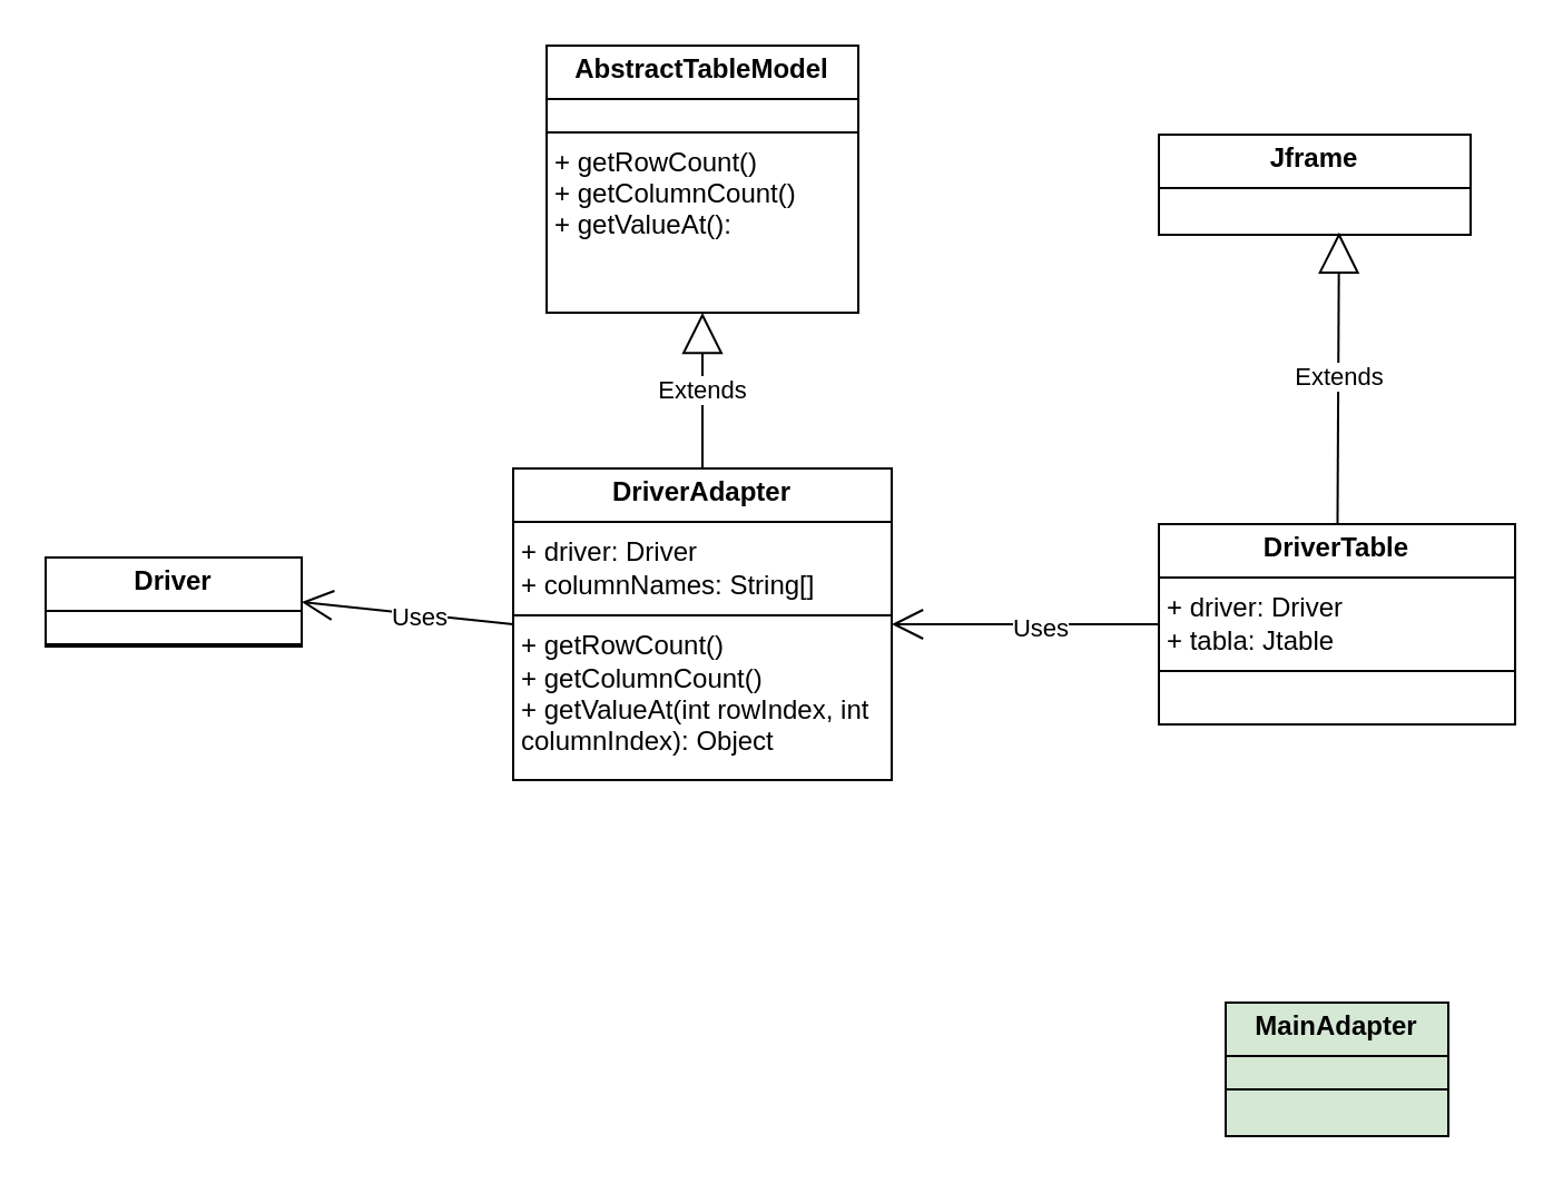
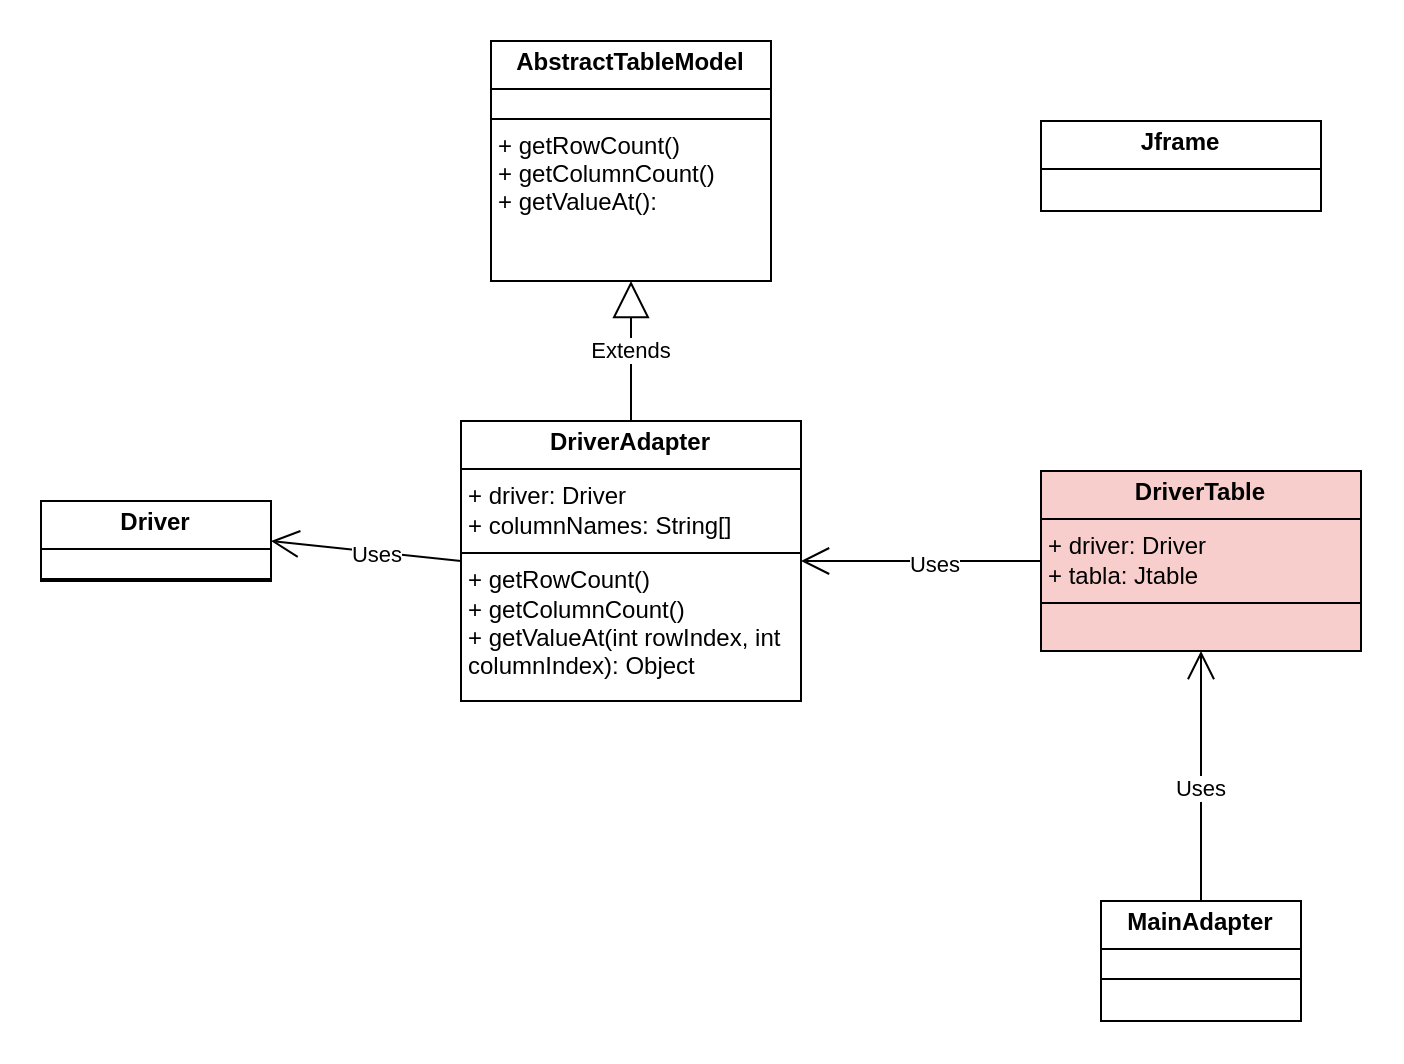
  <mxCell id="0" />
  <mxCell id="1" parent="0" />
  <mxCell id="2" value="&lt;p style=&quot;margin:0px;margin-top:4px;text-align:center;&quot;&gt;&lt;b&gt;Driver&lt;/b&gt;&lt;/p&gt;&lt;hr size=&quot;1&quot; style=&quot;border-style:solid;&quot;&gt;&lt;div style=&quot;height:2px;&quot;&gt;&lt;/div&gt;&lt;hr size=&quot;1&quot; style=&quot;border-style:solid;&quot;&gt;&lt;div style=&quot;height:2px;&quot;&gt;&lt;/div&gt;" style="verticalAlign=top;align=left;overflow=fill;html=1;whiteSpace=wrap;" vertex="1" parent="1"><mxGeometry x="20" y="250" width="115" height="40" as="geometry" /></mxCell>
- <mxCell id="3" value="&lt;p style=&quot;margin:0px;margin-top:4px;text-align:center;&quot;&gt;&lt;b&gt;MainAdapter&lt;/b&gt;&lt;/p&gt;&lt;hr size=&quot;1&quot; style=&quot;border-style:solid;&quot;&gt;&lt;div style=&quot;height:2px;&quot;&gt;&lt;/div&gt;&lt;hr size=&quot;1&quot; style=&quot;border-style:solid;&quot;&gt;&lt;div style=&quot;height:2px;&quot;&gt;&lt;/div&gt;" style="verticalAlign=top;align=left;overflow=fill;html=1;whiteSpace=wrap;fillColor=#d5e8d4;" vertex="1" parent="1"><mxGeometry x="550" y="450" width="100" height="60" as="geometry" /></mxCell>
+ <mxCell id="3" value="&lt;p style=&quot;margin:0px;margin-top:4px;text-align:center;&quot;&gt;&lt;b&gt;MainAdapter&lt;/b&gt;&lt;/p&gt;&lt;hr size=&quot;1&quot; style=&quot;border-style:solid;&quot;&gt;&lt;div style=&quot;height:2px;&quot;&gt;&lt;/div&gt;&lt;hr size=&quot;1&quot; style=&quot;border-style:solid;&quot;&gt;&lt;div style=&quot;height:2px;&quot;&gt;&lt;/div&gt;" style="verticalAlign=top;align=left;overflow=fill;html=1;whiteSpace=wrap;" vertex="1" parent="1"><mxGeometry x="550" y="450" width="100" height="60" as="geometry" /></mxCell>
  <mxCell id="4" value="&lt;p style=&quot;margin:0px;margin-top:4px;text-align:center;&quot;&gt;&lt;b&gt;DriverAdapter&lt;/b&gt;&lt;/p&gt;&lt;hr size=&quot;1&quot; style=&quot;border-style:solid;&quot;&gt;&lt;p style=&quot;margin:0px;margin-left:4px;&quot;&gt;+ driver: Driver&lt;/p&gt;&lt;p style=&quot;margin:0px;margin-left:4px;&quot;&gt;+ columnNames:&amp;nbsp;String[]&lt;/p&gt;&lt;hr size=&quot;1&quot; style=&quot;border-style:solid;&quot;&gt;&lt;p style=&quot;margin: 0px 0px 0px 4px;&quot;&gt;+ getRowCount()&lt;/p&gt;&lt;p style=&quot;margin: 0px 0px 0px 4px;&quot;&gt;+&amp;nbsp;getColumnCount()&lt;/p&gt;&lt;p style=&quot;margin: 0px 0px 0px 4px;&quot;&gt;+&amp;nbsp;getValueAt(int rowIndex, int columnIndex): Object&lt;/p&gt;" style="verticalAlign=top;align=left;overflow=fill;html=1;whiteSpace=wrap;" vertex="1" parent="1"><mxGeometry x="230" y="210" width="170" height="140" as="geometry" /></mxCell>
  <mxCell id="5" value="&lt;p style=&quot;margin:0px;margin-top:4px;text-align:center;&quot;&gt;&lt;b&gt;AbstractTableModel&lt;/b&gt;&lt;/p&gt;&lt;hr size=&quot;1&quot; style=&quot;border-style:solid;&quot;&gt;&lt;p style=&quot;margin: 0px 0px 0px 4px; font-size: 1px;&quot;&gt;&lt;br&gt;&lt;/p&gt;&lt;hr size=&quot;1&quot; style=&quot;border-style:solid;&quot;&gt;&lt;p style=&quot;margin:0px;margin-left:4px;&quot;&gt;+ getRowCount()&lt;/p&gt;&lt;p style=&quot;margin:0px;margin-left:4px;&quot;&gt;+&amp;nbsp;getColumnCount()&lt;/p&gt;&lt;p style=&quot;margin:0px;margin-left:4px;&quot;&gt;+&amp;nbsp;getValueAt():&amp;nbsp;&lt;/p&gt;" style="verticalAlign=top;align=left;overflow=fill;html=1;whiteSpace=wrap;" vertex="1" parent="1"><mxGeometry x="245" y="20" width="140" height="120" as="geometry" /></mxCell>
- <mxCell id="6" value="&lt;p style=&quot;margin:0px;margin-top:4px;text-align:center;&quot;&gt;&lt;b&gt;DriverTable&lt;/b&gt;&lt;/p&gt;&lt;hr size=&quot;1&quot; style=&quot;border-style:solid;&quot;&gt;&lt;p style=&quot;margin:0px;margin-left:4px;&quot;&gt;+ driver: Driver&lt;/p&gt;&lt;p style=&quot;margin:0px;margin-left:4px;&quot;&gt;+ tabla: Jtable&lt;/p&gt;&lt;hr size=&quot;1&quot; style=&quot;border-style:solid;&quot;&gt;&lt;p style=&quot;margin:0px;margin-left:4px;&quot;&gt;&lt;br&gt;&lt;/p&gt;" style="verticalAlign=top;align=left;overflow=fill;html=1;whiteSpace=wrap;" vertex="1" parent="1"><mxGeometry x="520" y="235" width="160" height="90" as="geometry" /></mxCell>
+ <mxCell id="6" value="&lt;p style=&quot;margin:0px;margin-top:4px;text-align:center;&quot;&gt;&lt;b&gt;DriverTable&lt;/b&gt;&lt;/p&gt;&lt;hr size=&quot;1&quot; style=&quot;border-style:solid;&quot;&gt;&lt;p style=&quot;margin:0px;margin-left:4px;&quot;&gt;+ driver: Driver&lt;/p&gt;&lt;p style=&quot;margin:0px;margin-left:4px;&quot;&gt;+ tabla: Jtable&lt;/p&gt;&lt;hr size=&quot;1&quot; style=&quot;border-style:solid;&quot;&gt;&lt;p style=&quot;margin:0px;margin-left:4px;&quot;&gt;&lt;br&gt;&lt;/p&gt;" style="verticalAlign=top;align=left;overflow=fill;html=1;whiteSpace=wrap;fillColor=#f8cecc;" vertex="1" parent="1"><mxGeometry x="520" y="235" width="160" height="90" as="geometry" /></mxCell>
  <mxCell id="7" value="&lt;p style=&quot;margin:0px;margin-top:4px;text-align:center;&quot;&gt;&lt;b&gt;Jframe&lt;/b&gt;&lt;/p&gt;&lt;hr size=&quot;1&quot; style=&quot;border-style:solid;&quot;&gt;&lt;div style=&quot;height:2px;&quot;&gt;&lt;/div&gt;" style="verticalAlign=top;align=left;overflow=fill;html=1;whiteSpace=wrap;" vertex="1" parent="1"><mxGeometry x="520" y="60" width="140" height="45" as="geometry" /></mxCell>
- <mxCell id="8" value="Extends" style="endArrow=block;endSize=16;endFill=0;html=1;rounded=0;entryX=0.578;entryY=0.975;entryDx=0;entryDy=0;entryPerimeter=0;" edge="1" parent="1" source="6" target="7"><mxGeometry width="160" relative="1" as="geometry"><mxPoint x="450" y="140" as="sourcePoint" /><mxPoint x="610" y="140" as="targetPoint" /></mxGeometry></mxCell>
+ <mxCell id="9" value="" style="endArrow=open;endFill=1;endSize=12;html=1;rounded=0;entryX=0.5;entryY=1;entryDx=0;entryDy=0;exitX=0.5;exitY=0;exitDx=0;exitDy=0;" edge="1" parent="1" source="3" target="6"><mxGeometry width="160" relative="1" as="geometry"><mxPoint x="240" y="310" as="sourcePoint" /><mxPoint x="400" y="310" as="targetPoint" /></mxGeometry></mxCell>
+ <mxCell id="10" value="Uses" style="edgeLabel;html=1;align=center;verticalAlign=middle;resizable=0;points=[];" vertex="1" connectable="0" parent="9"><mxGeometry x="-0.092" y="1" relative="1" as="geometry"><mxPoint as="offset" /></mxGeometry></mxCell>
  <mxCell id="11" value="" style="endArrow=open;endFill=1;endSize=12;html=1;rounded=0;entryX=1;entryY=0.5;entryDx=0;entryDy=0;exitX=0;exitY=0.5;exitDx=0;exitDy=0;" edge="1" parent="1" source="4" target="2"><mxGeometry width="160" relative="1" as="geometry"><mxPoint x="160" y="430" as="sourcePoint" /><mxPoint x="160" y="290" as="targetPoint" /></mxGeometry></mxCell>
  <mxCell id="12" value="Uses" style="edgeLabel;html=1;align=center;verticalAlign=middle;resizable=0;points=[];" vertex="1" connectable="0" parent="11"><mxGeometry x="-0.092" y="1" relative="1" as="geometry"><mxPoint as="offset" /></mxGeometry></mxCell>
  <mxCell id="13" value="Extends" style="endArrow=block;endSize=16;endFill=0;html=1;rounded=0;entryX=0.5;entryY=1;entryDx=0;entryDy=0;exitX=0.5;exitY=0;exitDx=0;exitDy=0;" edge="1" parent="1" source="4" target="5"><mxGeometry width="160" relative="1" as="geometry"><mxPoint x="300" y="271" as="sourcePoint" /><mxPoint x="301" y="170" as="targetPoint" /></mxGeometry></mxCell>
  <mxCell id="14" value="" style="endArrow=open;endFill=1;endSize=12;html=1;rounded=0;entryX=1;entryY=0.5;entryDx=0;entryDy=0;" edge="1" parent="1" source="6" target="4"><mxGeometry width="160" relative="1" as="geometry"><mxPoint x="460" y="330" as="sourcePoint" /><mxPoint x="470" y="320" as="targetPoint" /></mxGeometry></mxCell>
  <mxCell id="15" value="Uses" style="edgeLabel;html=1;align=center;verticalAlign=middle;resizable=0;points=[];" vertex="1" connectable="0" parent="14"><mxGeometry x="-0.092" y="1" relative="1" as="geometry"><mxPoint as="offset" /></mxGeometry></mxCell>
